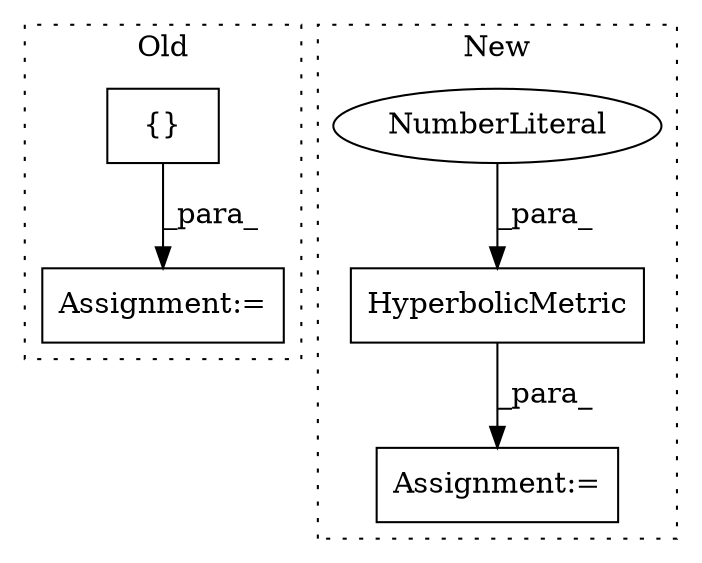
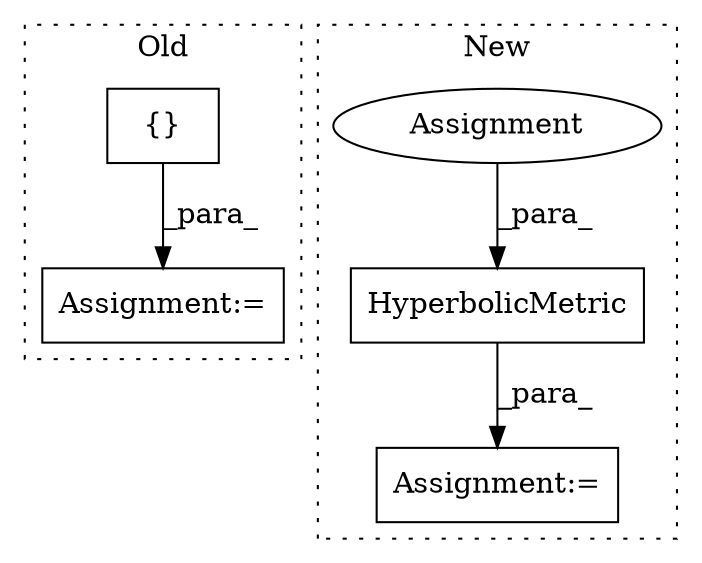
  digraph {
    node [a=7 l=1 shape=box]
    n1 [a=4 l=2 label="{}" s=1152]
    n2 [label="Assignment:=" s=1261]
    n3 [a=32 l="17,1" label=HyperbolicMetric s="1211,1240"]
-   n4 [a=34 label=NumberLiteral s=1228 shape=ellipse]
+   n4 [a=34 label=Assignment s=1228 shape=ellipse]
    n5 [label="Assignment:=" s=1776]
    subgraph cluster_1 {
      label=Old
      style=dotted
      n1
      n2
    }
    subgraph cluster_2 {
      label=New
      style=dotted
      n3
      n4
      n5
    }
    n1 -> n2 [label=_para_]
    n3 -> n5 [label=_para_]
    n4 -> n3 [label=_para_]
  }
